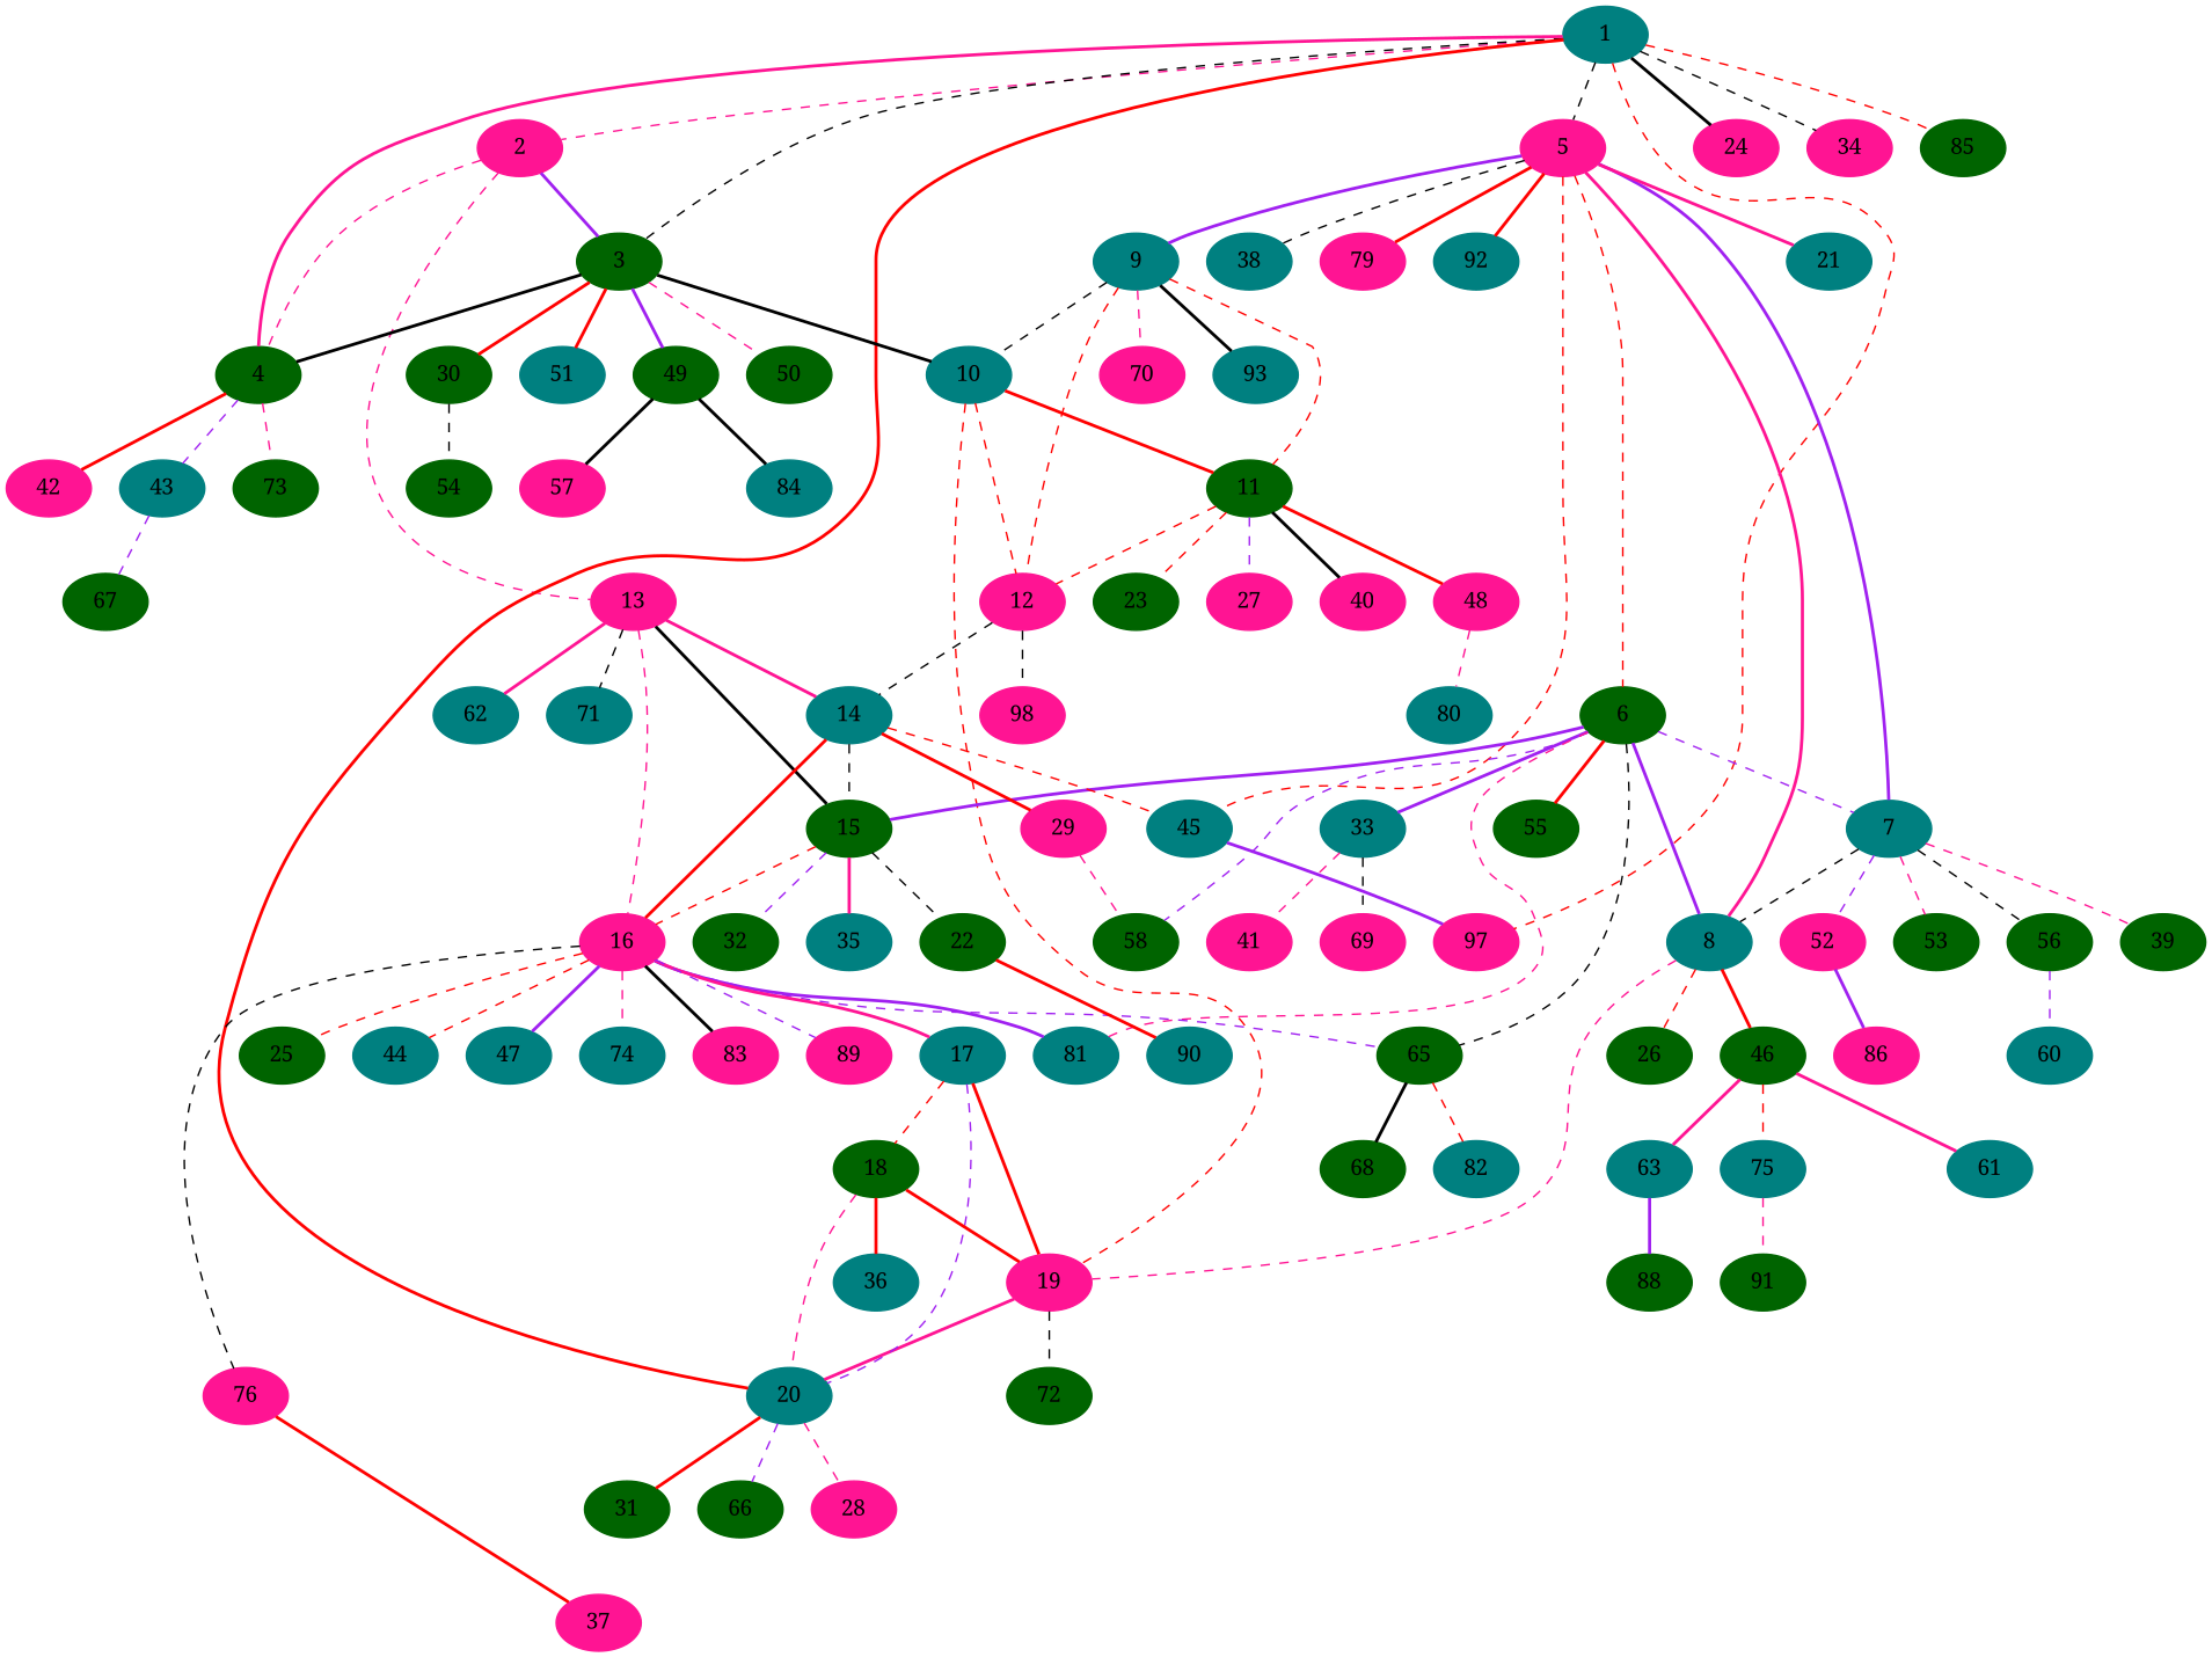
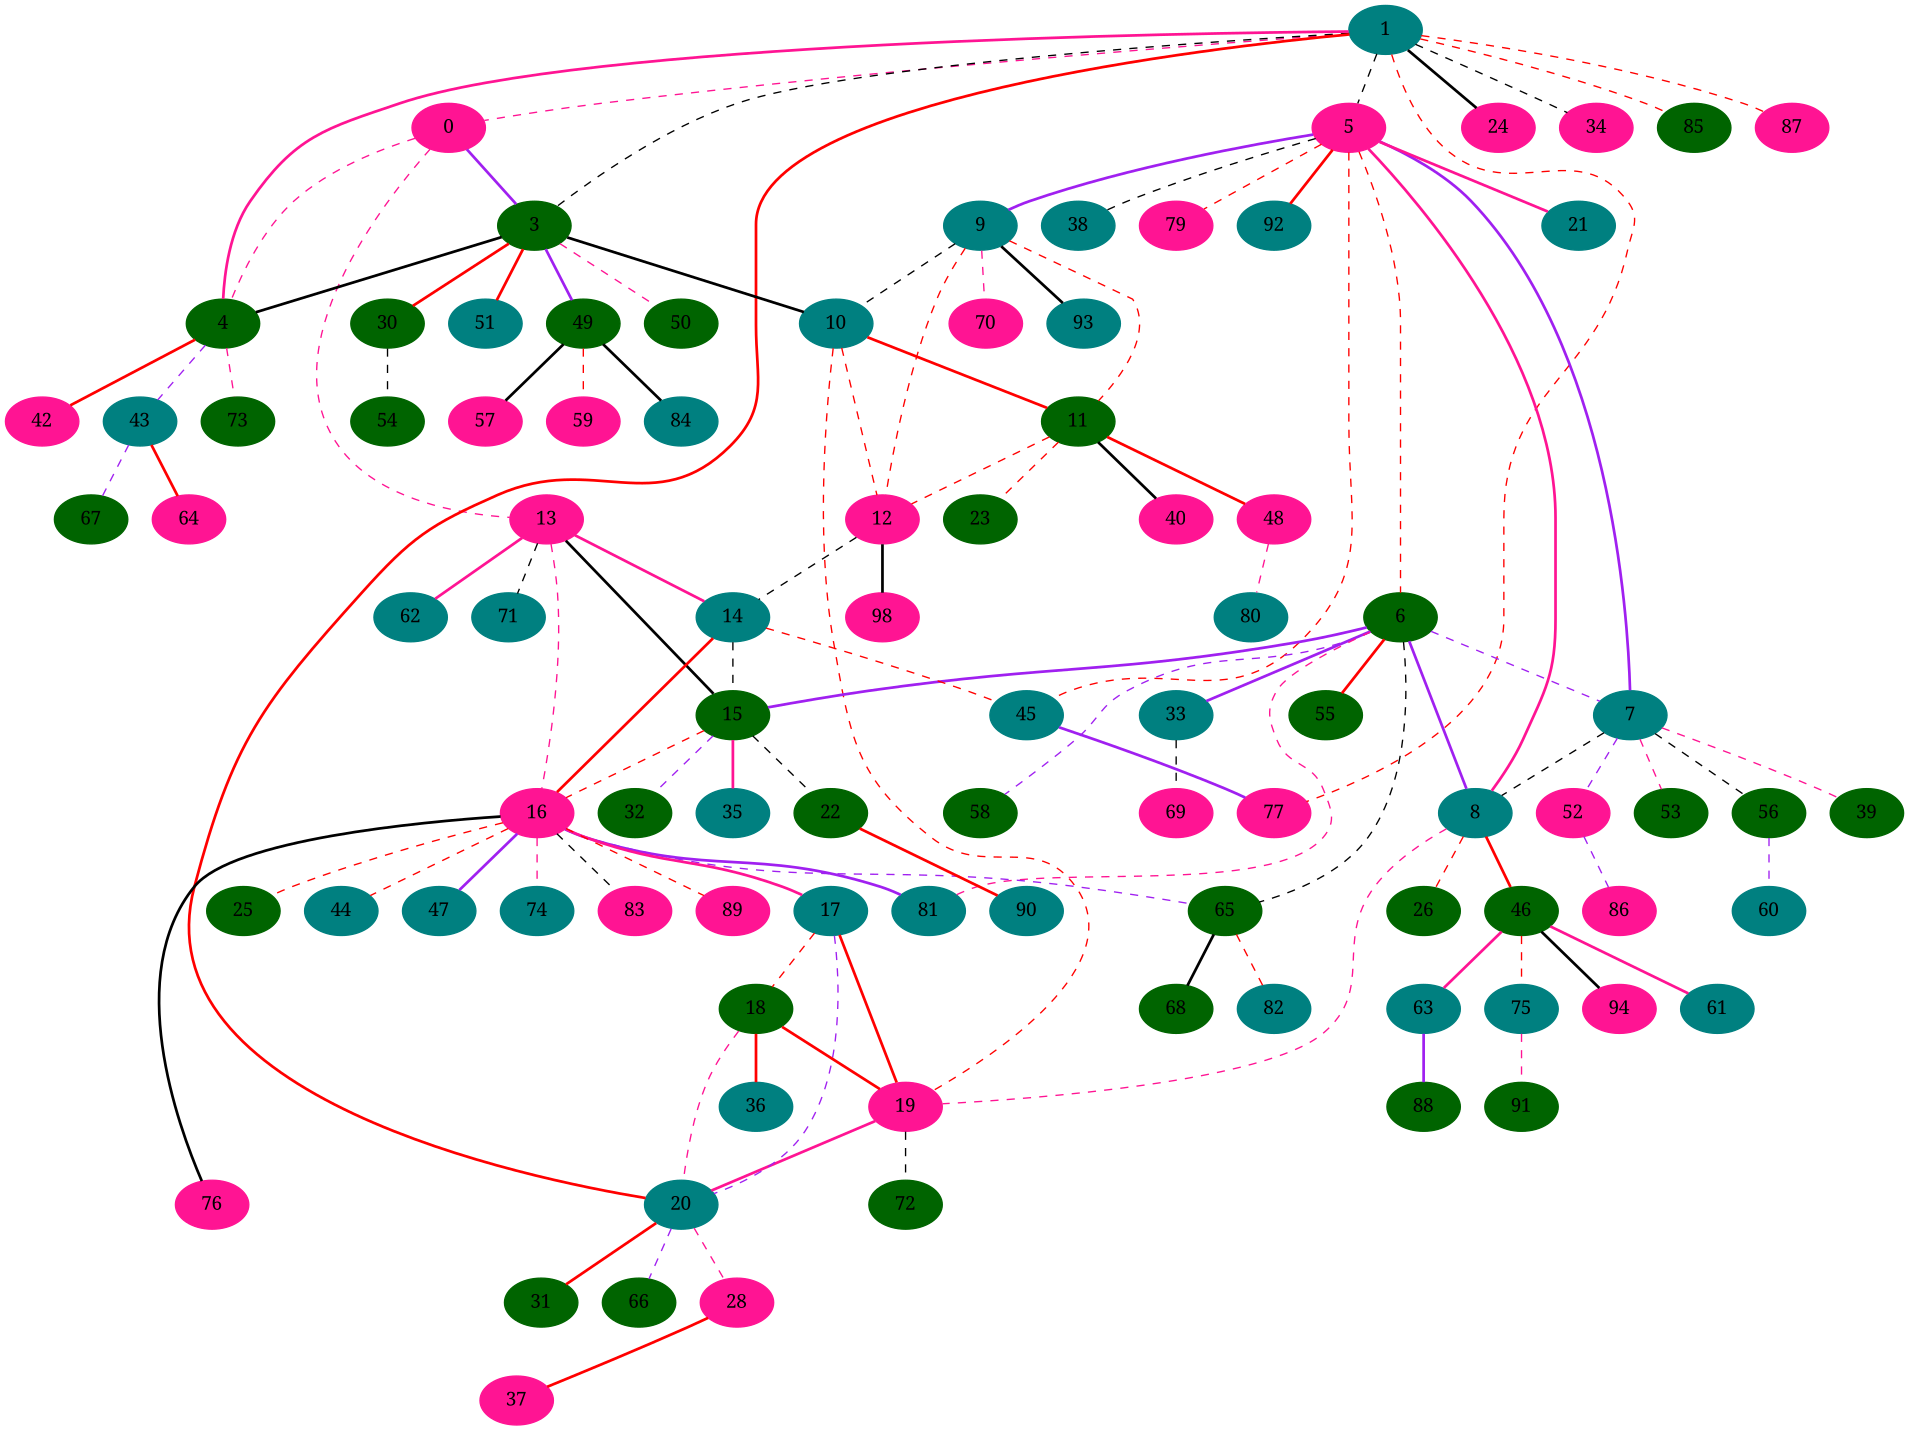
  graph {
    fontname="Noto Serif"
    node [color=teal fontname="Noto Serif" style=filled]
    edge [color=red fontname="Noto Serif" style=dashed]
-   2 [color=deeppink]
+   2 [color=deeppink label=0]
    1
    3 [color=darkgreen]
    4 [color=darkgreen]
    5 [color=deeppink]
    20
    24 [color=deeppink]
    34 [color=deeppink]
-   77 [color=deeppink label=97]
+   77 [color=deeppink]
    85 [color=darkgreen]
+   87 [color=deeppink]
    13 [color=deeppink]
    10
    30 [color=darkgreen]
    49 [color=darkgreen]
    50 [color=darkgreen]
    51
    42 [color=deeppink]
    43
    73 [color=darkgreen]
    6 [color=darkgreen]
    7
    8
    9
    21
    38
    45
    79 [color=deeppink]
    92
    28 [color=deeppink]
    31 [color=darkgreen]
    66 [color=darkgreen]
    15 [color=darkgreen]
    14
    16 [color=deeppink]
    62
    71
    19 [color=deeppink]
    11 [color=darkgreen]
    12 [color=deeppink]
    54 [color=darkgreen]
    57 [color=deeppink]
+   59 [color=deeppink]
    84
+   64 [color=deeppink]
    67 [color=darkgreen]
    33
    55 [color=darkgreen]
    58 [color=darkgreen]
    65 [color=darkgreen]
    81
    39 [color=darkgreen]
    52 [color=deeppink]
    53 [color=darkgreen]
    56 [color=darkgreen]
    26 [color=darkgreen]
    46 [color=darkgreen]
    70 [color=deeppink]
    93
    22 [color=darkgreen]
    32 [color=darkgreen]
    35
-   41 [color=deeppink]
    69 [color=deeppink]
    68 [color=darkgreen]
    82
    86 [color=deeppink]
    60
    72 [color=darkgreen]
    61
    63
    75
+   94 [color=deeppink]
    23 [color=darkgreen]
-   27 [color=deeppink]
    40 [color=deeppink]
    48 [color=deeppink]
    n78 [color=deeppink label=98]
    80
-   29 [color=deeppink]
    17
    25 [color=darkgreen]
    44
    47
    74
    76 [color=deeppink]
    83 [color=deeppink]
    89 [color=deeppink]
    90
    18 [color=darkgreen]
    36
    37 [color=deeppink]
    88 [color=darkgreen]
    91 [color=darkgreen]
    2 -- 3 [color=purple style=bold]
    2 -- 4 [color=deeppink]
    2 -- 13 [color=deeppink]
    1 -- 2 [color=deeppink]
    1 -- 3 [color=black]
    1 -- 4 [color=deeppink style=bold]
    1 -- 5 [color=black]
    1 -- 20 [style=bold]
    1 -- 24 [color=black style=bold]
    1 -- 34 [color=black]
    1 -- 77
    1 -- 85
+   1 -- 87
    3 -- 4 [color=black style=bold]
    3 -- 10 [color=black style=bold]
    3 -- 30 [style=bold]
    3 -- 49 [color=purple style=bold]
    3 -- 50 [color=deeppink]
    3 -- 51 [style=bold]
    4 -- 42 [style=bold]
    4 -- 43 [color=purple]
    4 -- 73 [color=deeppink]
    5 -- 6
    5 -- 7 [color=purple style=bold]
    5 -- 8 [color=deeppink style=bold]
    5 -- 9 [color=purple style=bold]
    5 -- 21 [color=deeppink style=bold]
    5 -- 38 [color=black]
    5 -- 45
-   5 -- 79 [style=bold]
+   5 -- 79
    5 -- 92 [style=bold]
    20 -- 28 [color=deeppink]
    20 -- 31 [style=bold]
    20 -- 66 [color=purple]
    13 -- 15 [color=black style=bold]
    13 -- 14 [color=deeppink style=bold]
    13 -- 16 [color=deeppink]
    13 -- 62 [color=deeppink style=bold]
    13 -- 71 [color=black]
    10 -- 19
    10 -- 11 [style=bold]
    10 -- 12
    30 -- 54 [color=black]
    49 -- 57 [color=black style=bold]
+   49 -- 59
    49 -- 84 [color=black style=bold]
+   43 -- 64 [style=bold]
    43 -- 67 [color=purple]
    6 -- 7 [color=purple]
    6 -- 8 [color=purple style=bold]
    6 -- 15 [color=purple style=bold]
    6 -- 33 [color=purple style=bold]
    6 -- 55 [style=bold]
    6 -- 58 [color=purple]
    6 -- 65 [color=black]
    6 -- 81 [color=deeppink]
    7 -- 8 [color=black]
    7 -- 39 [color=deeppink]
    7 -- 52 [color=purple]
    7 -- 53 [color=deeppink]
    7 -- 56 [color=black]
    8 -- 19 [color=deeppink]
    8 -- 26
    8 -- 46 [style=bold]
    9 -- 10 [color=black]
    9 -- 11
    9 -- 12
    9 -- 70 [color=deeppink]
    9 -- 93 [color=black style=bold]
    45 -- 77 [color=purple style=bold]
-   76 -- 37 [style=bold]
+   28 -- 37 [style=bold]
    15 -- 16
    15 -- 22 [color=black]
    15 -- 32 [color=purple]
    15 -- 35 [color=deeppink style=bold]
    14 -- 45
    14 -- 15 [color=black]
    14 -- 16 [style=bold]
-   14 -- 29 [style=bold]
    16 -- 65 [color=purple]
    16 -- 81 [color=purple style=bold]
    16 -- 17 [color=deeppink style=bold]
    16 -- 25
    16 -- 44
    16 -- 47 [color=purple style=bold]
    16 -- 74 [color=deeppink]
-   16 -- 76 [color=black]
-   16 -- 83 [color=black style=bold]
-   16 -- 89 [color=purple]
+   16 -- 76 [color=black style=bold]
+   16 -- 83 [color=black]
+   16 -- 89
    19 -- 20 [color=deeppink style=bold]
    19 -- 72 [color=black]
    11 -- 12
    11 -- 23
-   11 -- 27 [color=purple]
    11 -- 40 [color=black style=bold]
    11 -- 48 [style=bold]
    12 -- 14 [color=black]
-   12 -- n78 [color=black]
-   33 -- 41 [color=deeppink]
+   12 -- n78 [color=black style=bold]
    33 -- 69 [color=black]
    65 -- 68 [color=black style=bold]
    65 -- 82
-   52 -- 86 [color=purple style=bold]
+   52 -- 86 [color=purple]
    56 -- 60 [color=purple]
    46 -- 61 [color=deeppink style=bold]
    46 -- 63 [color=deeppink style=bold]
    46 -- 75
+   46 -- 94 [color=black style=bold]
    22 -- 90 [style=bold]
    63 -- 88 [color=purple style=bold]
    75 -- 91 [color=deeppink]
    48 -- 80 [color=deeppink]
-   29 -- 58 [color=deeppink]
    17 -- 20 [color=purple]
    17 -- 19 [style=bold]
    17 -- 18
    18 -- 20 [color=deeppink]
    18 -- 19 [style=bold]
    18 -- 36 [style=bold]
  }
